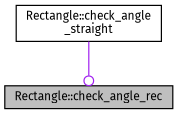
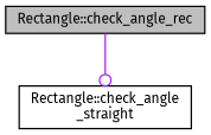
  digraph {
    rankdir=TB
    fontname="Fira Sans"
    node [color=black fontname="Fira Sans" fontsize=10 shape=record style=filled]
    n1 [fillcolor=grey75 fontcolor=black height=0.2 label="Rectangle::check_angle_rec" width=0.4]
    n2 [fillcolor=white height=0.2 label="Rectangle::check_angle\l_straight" width=0.4]
-   n2 -> n1 [color=purple fontname="Fira Sans" fontsize=10 labelfontname=Helvetica labelfontsize=10 style=solid arrowhead=odot]
+   n1 -> n2 [color=purple fontname="Fira Sans" fontsize=10 labelfontname=Helvetica labelfontsize=10 style=solid arrowhead=odot]
  }
